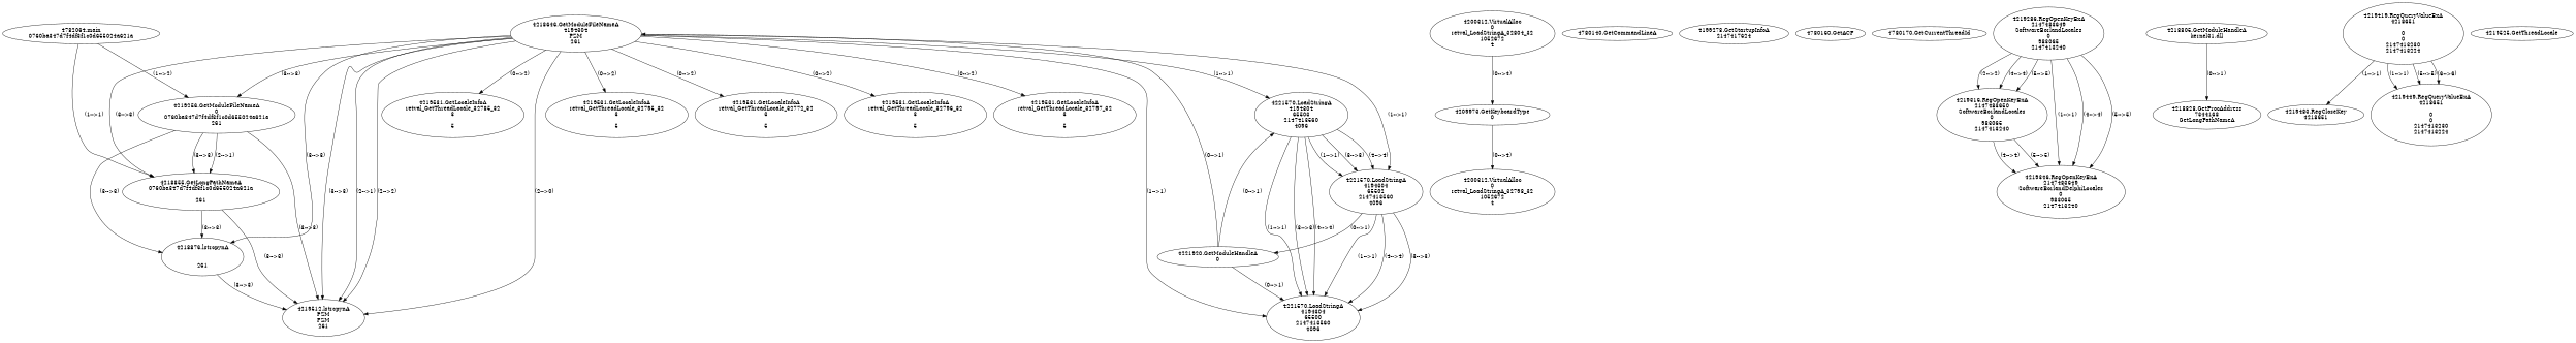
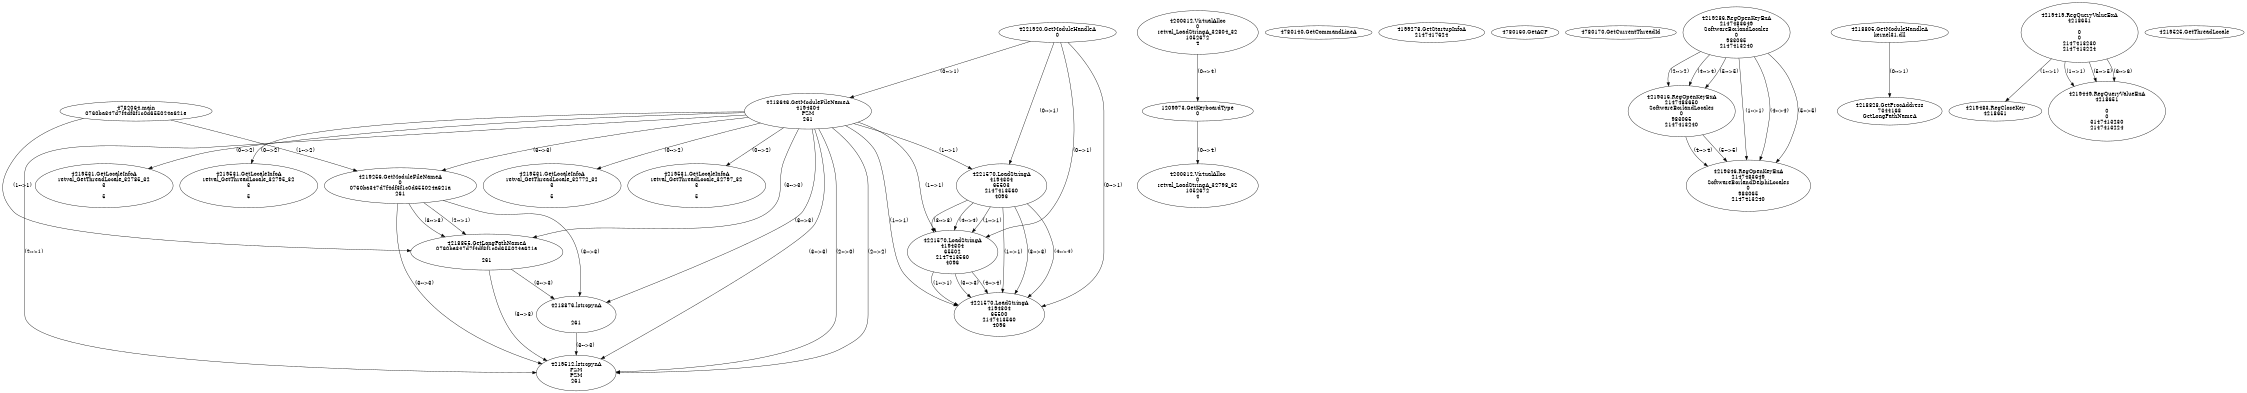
  digraph {
    n1 [label="4782064.main\n0760ba347d7f4df3f1c0d655024a621a"]
    n2 [label="4219256.GetModuleFileNameA\n0\n0760ba347d7f4df3f1c0d655024a621a\n261"]
    n3 [label="4218855.GetLongPathNameA\n0760ba347d7f4df3f1c0d655024a621a\n\n261"]
    n4 [label="4218876.lstrcpynA\n\n\n261"]
    n5 [label="4219512.lstrcpynA\nPZM\nPZM\n261"]
    n6 [label="4221920.GetModuleHandleA\n0"]
    n7 [label="4218646.GetModuleFileNameA\n4194304\nPZM\n261"]
    n8 [label="4221570.LoadStringA\n4194304\n65503\n2147413560\n4096"]
    n9 [label="4221570.LoadStringA\n4194304\n65502\n2147413560\n4096"]
    n10 [label="4221570.LoadStringA\n4194304\n65500\n2147413560\n4096"]
    n11 [label="4219531.GetLocaleInfoA\nretval_GetThreadLocale_32785_32\n3\n\n5"]
    n12 [label="4219531.GetLocaleInfoA\nretval_GetThreadLocale_32795_32\n3\n\n5"]
    n13 [label="4219531.GetLocaleInfoA\nretval_GetThreadLocale_32772_32\n3\n\n5"]
-   n14 [label="4219531.GetLocaleInfoA\nretval_GetThreadLocale_32796_32\n3\n\n5"]
    n15 [label="4219531.GetLocaleInfoA\nretval_GetThreadLocale_32797_32\n3\n\n5"]
-   n16 [label="4209973.GetKeyboardType\n0"]
+   n16 [label="1209973.GetKeyboardType\n0"]
    n17 [label="4200312.VirtualAlloc\n0\nretval_LoadStringA_32798_32\n1052672\n4"]
    n18 [label="4200312.VirtualAlloc\n0\nretval_LoadStringA_32804_32\n1052672\n4"]
    n19 [label="4780140.GetCommandLineA\n"]
    n20 [label="4199278.GetStartupInfoA\n2147417624"]
    n21 [label="4780160.GetACP\n"]
    n22 [label="4780170.GetCurrentThreadId\n"]
    n23 [label="4219286.RegOpenKeyExA\n2147483649\nSoftware\Borland\Locales\n0\n983065\n2147413240"]
    n24 [label="4219316.RegOpenKeyExA\n2147483650\nSoftware\Borland\Locales\n0\n983065\n2147413240"]
    n25 [label="4219346.RegOpenKeyExA\n2147483649\nSoftware\Borland\Delphi\Locales\n0\n983065\n2147413240"]
    n26 [label="4218805.GetModuleHandleA\nkernel31.dll"]
    n27 [label="4218828.GetProcAddress\n7344168\nGetLongPathNameA"]
    n28 [label="4219419.RegQueryValueExA\n4218651\n\n0\n0\n2147413230\n2147413224"]
    n29 [label="4219483.RegCloseKey\n4218651"]
-   n30 [label="4219449.RegQueryValueExA\n4218651\n\n0\n0\n2147413230\n2147413224"]
+   n30 [label="4219449.RegQueryValueExA\n4218651\n\n0\n0\n3147413230\n2147413224"]
    n31 [label="4219525.GetThreadLocale\n"]
    n1 -> n2 [label="(1-->2)"]
    n1 -> n3 [label="(1-->1)"]
    n2 -> n3 [label="(2-->1)"]
    n2 -> n3 [label="(3-->3)"]
    n2 -> n4 [label="(3-->3)"]
    n2 -> n5 [label="(3-->3)"]
    n3 -> n4 [label="(3-->3)"]
    n3 -> n5 [label="(3-->3)"]
    n4 -> n5 [label="(3-->3)"]
    n6 -> n7 [label="(0-->1)"]
    n6 -> n8 [label="(0-->1)"]
-   n9 -> n6 [label="(0-->1)"]
+   n6 -> n9 [label="(0-->1)"]
    n6 -> n10 [label="(0-->1)"]
    n7 -> n2 [label="(3-->3)"]
    n7 -> n3 [label="(3-->3)"]
    n7 -> n4 [label="(3-->3)"]
    n7 -> n5 [label="(2-->1)"]
    n7 -> n5 [label="(2-->2)"]
    n7 -> n5 [label="(3-->3)"]
    n7 -> n5 [label="(2-->0)"]
    n7 -> n8 [label="(1-->1)"]
    n7 -> n9 [label="(1-->1)"]
    n7 -> n10 [label="(1-->1)"]
    n7 -> n11 [label="(0-->2)"]
    n7 -> n12 [label="(0-->2)"]
    n7 -> n13 [label="(0-->2)"]
-   n7 -> n14 [label="(0-->2)"]
    n7 -> n15 [label="(0-->2)"]
    n8 -> n9 [label="(1-->1)"]
    n8 -> n9 [label="(3-->3)"]
    n8 -> n9 [label="(4-->4)"]
    n8 -> n10 [label="(1-->1)"]
    n8 -> n10 [label="(3-->3)"]
    n8 -> n10 [label="(4-->4)"]
    n9 -> n10 [label="(1-->1)"]
    n9 -> n10 [label="(3-->3)"]
    n9 -> n10 [label="(4-->4)"]
    n16 -> n17 [label="(0-->4)"]
    n18 -> n16 [label="(0-->4)"]
    n23 -> n24 [label="(2-->2)"]
    n23 -> n24 [label="(4-->4)"]
    n23 -> n24 [label="(5-->5)"]
    n23 -> n25 [label="(1-->1)"]
    n23 -> n25 [label="(4-->4)"]
    n23 -> n25 [label="(5-->5)"]
    n24 -> n25 [label="(4-->4)"]
    n24 -> n25 [label="(5-->5)"]
    n26 -> n27 [label="(0-->1)"]
    n28 -> n29 [label="(1-->1)"]
    n28 -> n30 [label="(1-->1)"]
    n28 -> n30 [label="(5-->5)"]
    n28 -> n30 [label="(6-->6)"]
  }
